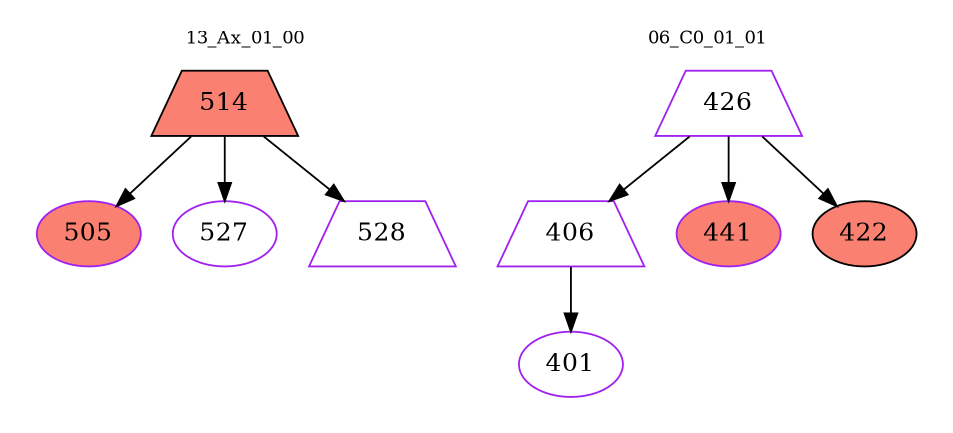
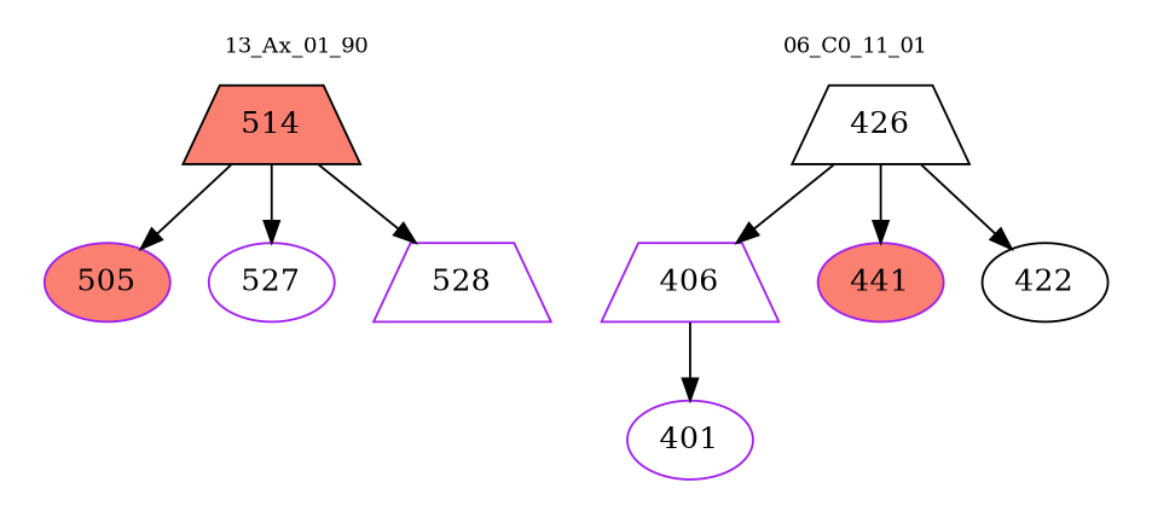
  digraph {
    node [color=purple fillcolor=white shape=ellipse style=filled]
    edge [color=black]
    n1 [color=black fillcolor=salmon label=514 shape=trapezium]
    n2 [fillcolor=salmon label=505]
    n3 [label=527]
    n4 [label=528 shape=trapezium]
-   n5 [label=426 shape=trapezium]
+   n5 [color=black label=426 shape=trapezium]
    n6 [label=406 shape=trapezium]
    n7 [fillcolor=salmon label=441]
-   n8 [color=black fillcolor=salmon label=422]
+   n8 [color=black label=422]
    n9 [label=401]
    subgraph cluster_1 {
      color=white
      fontsize=10
-     label="13_Ax_01_00"
+     label="13_Ax_01_90"
      n1
      n2
      n3
      n4
    }
    subgraph cluster_2 {
      color=white
      fontsize=10
-     label="06_C0_01_01"
+     label="06_C0_11_01"
      n5
      n6
      n7
      n8
      n9
    }
    n1 -> n2
    n1 -> n3
    n1 -> n4
    n5 -> n6
    n5 -> n7
    n5 -> n8
    n6 -> n9
  }
